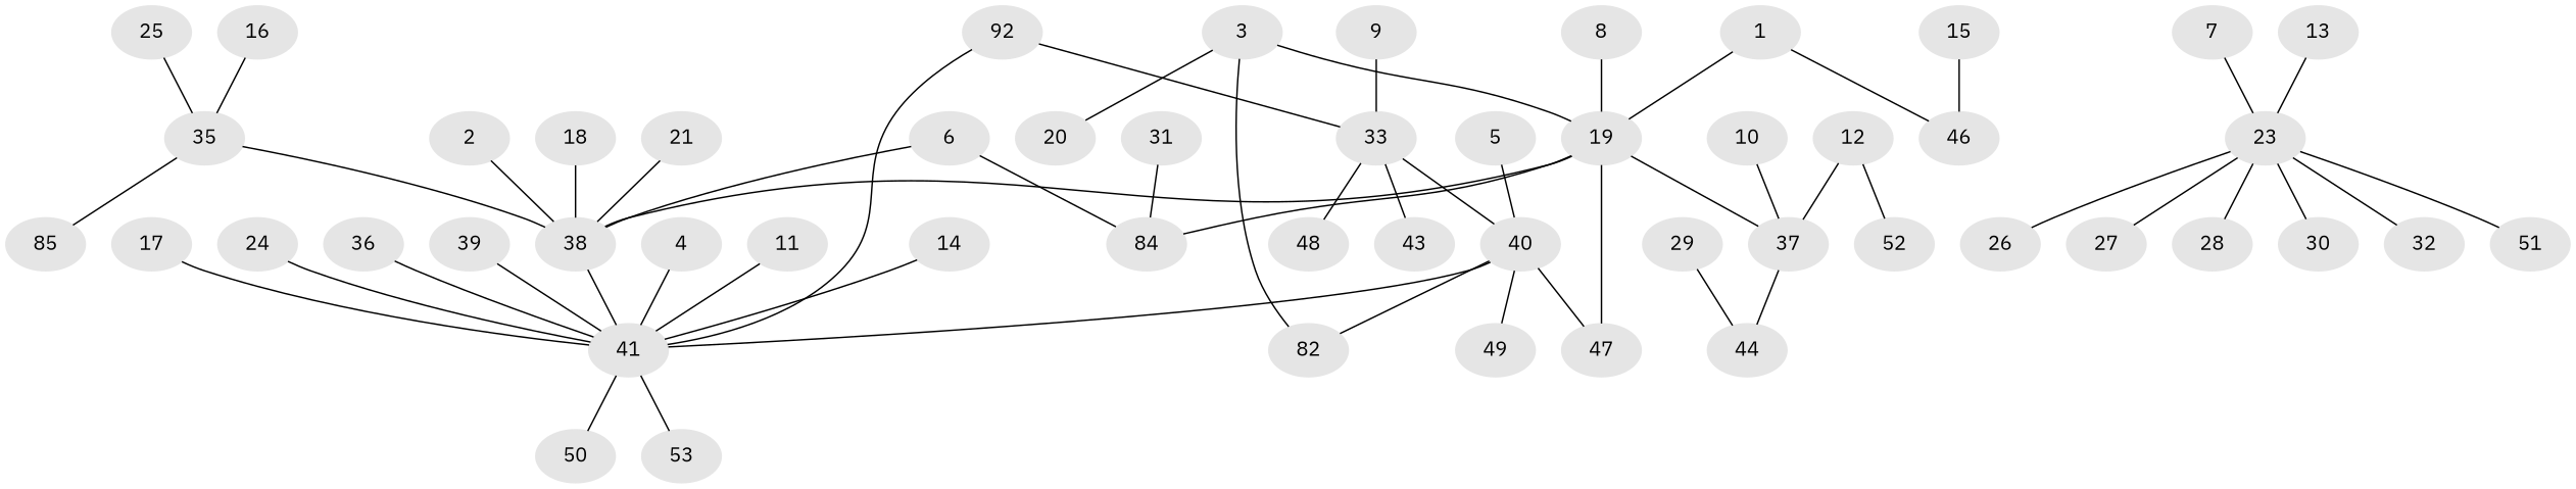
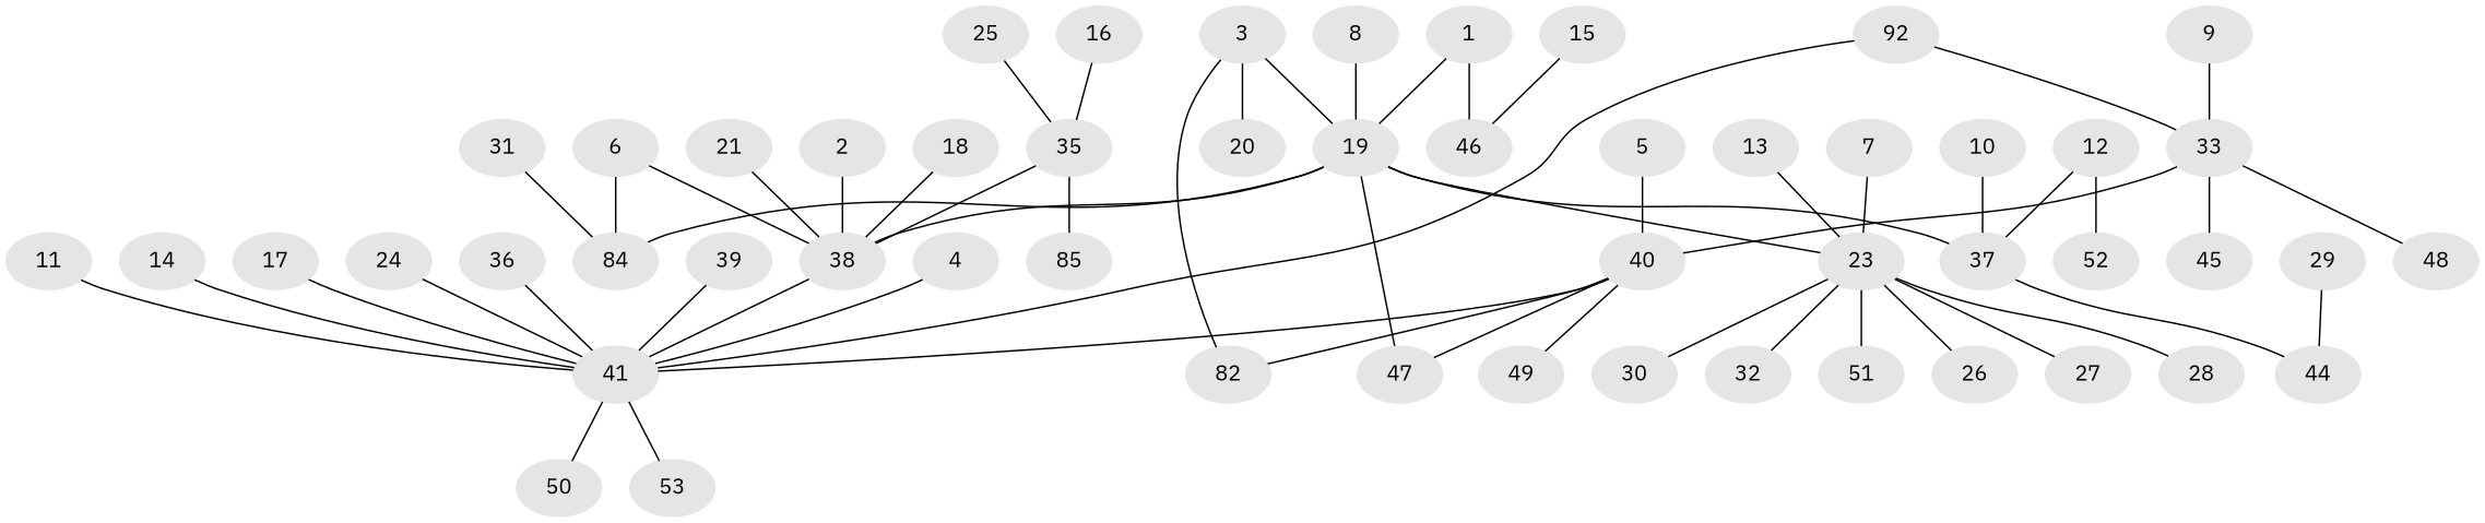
  graph {
    fontname="IBM Plex Sans"
    node [color=gray90 fontname="IBM Plex Sans" style=filled]
    edge [fontname="IBM Plex Sans" weight=1.0]
    1
    19
    46
    38
    n5 [label=84]
    23
    37
    47
    2
    41
    3
    20
    n13 [label=82]
    4
    50
    53
    5
    40
    49
    6
    7
    26
    27
    28
    30
    32
    51
    8
    9
    33
-   43
+   43 [label=45]
    48
    10
    44
    11
    12
    52
    13
    14
    15
    16
    35
    n43 [label=85]
    17
    18
    21
    n47 [label=92]
    24
    25
    29
    31
    36
    39
    1 -- 19
    1 -- 46
    19 -- 38
    19 -- n5
+   19 -- 23
    19 -- 37
    19 -- 47
    38 -- 41
    23 -- 26
    23 -- 27
    23 -- 28
    23 -- 30
    23 -- 32
    23 -- 51
    37 -- 44
    2 -- 38
    41 -- 50
    41 -- 53
    3 -- 19
    3 -- 20
    3 -- n13
    4 -- 41
    5 -- 40
    40 -- 47
    40 -- 41
    40 -- n13
    40 -- 49
    6 -- 38
    6 -- n5
    7 -- 23
    8 -- 19
    9 -- 33
    33 -- 40
    33 -- 43
    33 -- 48
    10 -- 37
    11 -- 41
    12 -- 37
    12 -- 52
    13 -- 23
    14 -- 41
    15 -- 46
    16 -- 35
    35 -- 38
    35 -- n43
    17 -- 41
    18 -- 38
    21 -- 38
    n47 -- 41
    n47 -- 33
    24 -- 41
    25 -- 35
    29 -- 44
    31 -- n5
    36 -- 41
    39 -- 41
  }
